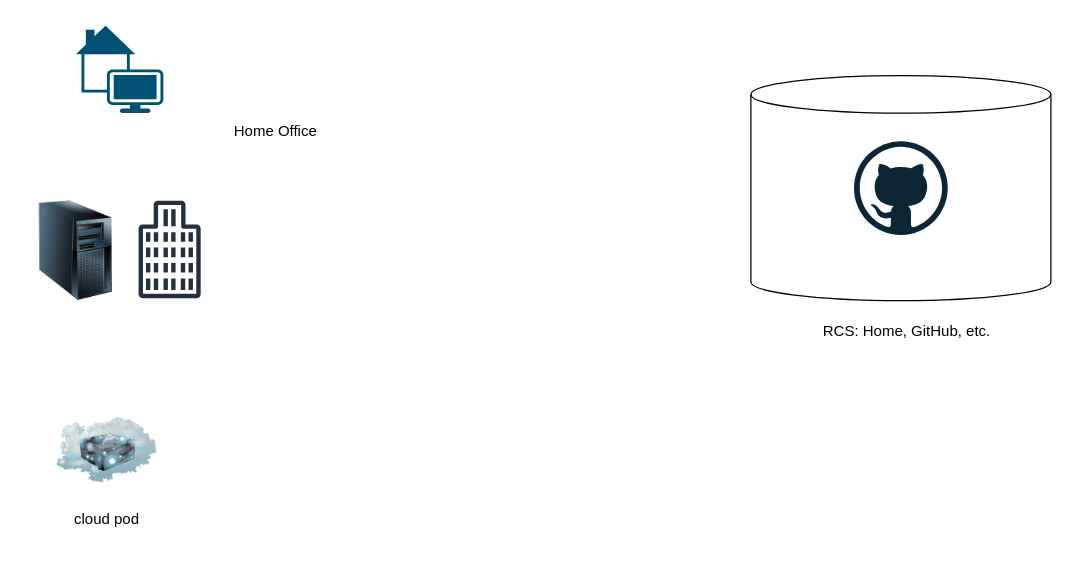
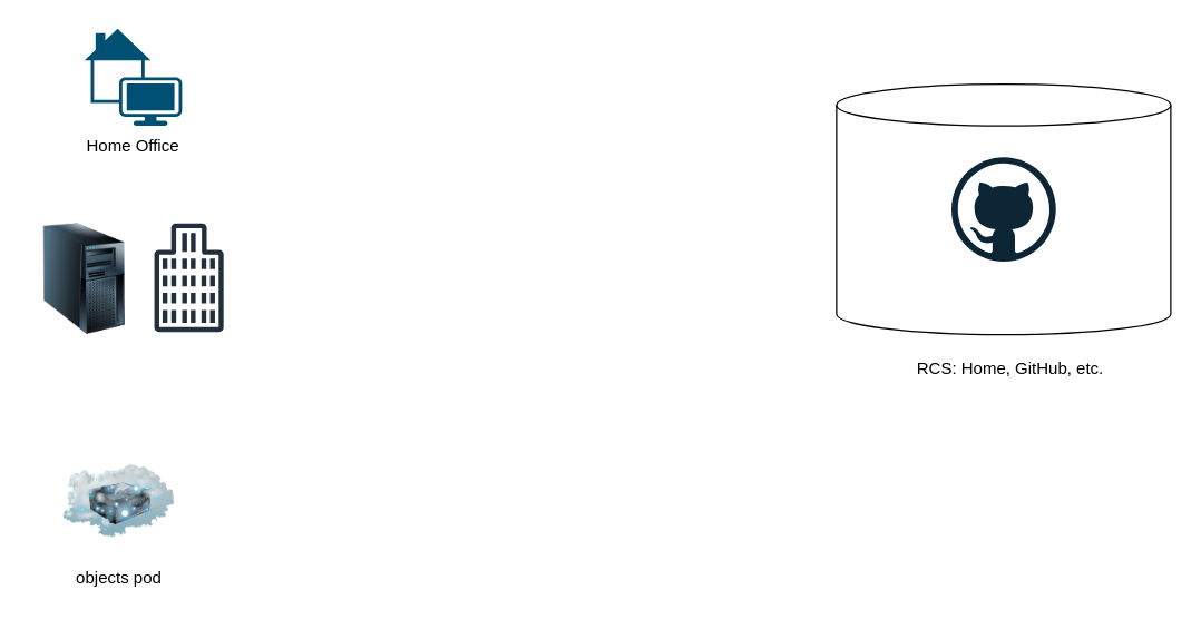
  <mxCell id="0" />
  <mxCell id="1" value="background" style="" parent="0" />
  <mxCell id="2" value="" style="points=[[0.115,0.05,0],[0.335,0,0],[0.98,0.52,0],[1,0.71,0],[0.68,1,0],[0.065,0.76,0],[0,0.33,0],[0.68,0.33,0]];verticalLabelPosition=bottom;sketch=0;html=1;verticalAlign=top;aspect=fixed;align=center;pointerEvents=1;shape=mxgraph.cisco19.home_office;fillColor=#005073;strokeColor=none;" vertex="1" parent="1"><mxGeometry x="60" y="20" width="70" height="70" as="geometry" /></mxCell>
  <mxCell id="3" value="" style="sketch=0;outlineConnect=0;fontColor=#232F3E;gradientColor=none;fillColor=#232F3D;strokeColor=none;dashed=0;verticalLabelPosition=bottom;verticalAlign=top;align=center;html=1;fontSize=12;fontStyle=0;aspect=fixed;pointerEvents=1;shape=mxgraph.aws4.office_building;" vertex="1" parent="1"><mxGeometry x="110" y="160" width="50" height="78" as="geometry" /></mxCell>
  <mxCell id="4" value="" style="image;html=1;image=img/lib/clip_art/computers/Server_Tower_128x128.png" vertex="1" parent="1"><mxGeometry x="20" y="160" width="80" height="80" as="geometry" /></mxCell>
  <mxCell id="5" value="" style="image;html=1;image=img/lib/clip_art/networking/Cloud_Server_128x128.png" vertex="1" parent="1"><mxGeometry x="45" y="320" width="80" height="80" as="geometry" /></mxCell>
- <mxCell id="6" value="Home Office" style="text;html=1;strokeColor=none;fillColor=none;align=center;verticalAlign=middle;whiteSpace=wrap;rounded=0;" vertex="1" parent="1"><mxGeometry x="175" y="90" width="90" height="30" as="geometry" /></mxCell>
+ <mxCell id="6" value="Home Office" style="text;html=1;strokeColor=none;fillColor=none;align=center;verticalAlign=middle;whiteSpace=wrap;rounded=0;" vertex="1" parent="1"><mxGeometry x="50" y="90" width="90" height="30" as="geometry" /></mxCell>
  <mxCell id="7" value="objects" parent="0" />
  <mxCell id="8" value="" style="group" parent="7" vertex="1" connectable="0"><mxGeometry x="600" y="60" width="240" height="180" as="geometry" /></mxCell>
  <mxCell id="9" value="" style="shape=cylinder3;whiteSpace=wrap;html=1;boundedLbl=1;backgroundOutline=1;size=15;" parent="8" vertex="1"><mxGeometry width="240" height="180" as="geometry" /></mxCell>
  <mxCell id="10" value="" style="dashed=0;outlineConnect=0;html=1;align=center;labelPosition=center;verticalLabelPosition=bottom;verticalAlign=top;shape=mxgraph.weblogos.github" parent="8" vertex="1"><mxGeometry x="82.5" y="52.5" width="75" height="75" as="geometry" /></mxCell>
- <mxCell id="11" value="cloud pod" style="text;html=1;strokeColor=none;fillColor=none;align=center;verticalAlign=middle;whiteSpace=wrap;rounded=0;" vertex="1" parent="7"><mxGeometry x="40" y="400" width="90" height="30" as="geometry" /></mxCell>
+ <mxCell id="11" value="objects pod" style="text;html=1;strokeColor=none;fillColor=none;align=center;verticalAlign=middle;whiteSpace=wrap;rounded=0;" vertex="1" parent="7"><mxGeometry x="40" y="400" width="90" height="30" as="geometry" /></mxCell>
  <mxCell id="12" value="RCS: Home, GitHub, etc." style="text;html=1;strokeColor=none;fillColor=none;align=center;verticalAlign=middle;whiteSpace=wrap;rounded=0;" vertex="1" parent="7"><mxGeometry x="630" y="250" width="190" height="30" as="geometry" /></mxCell>
